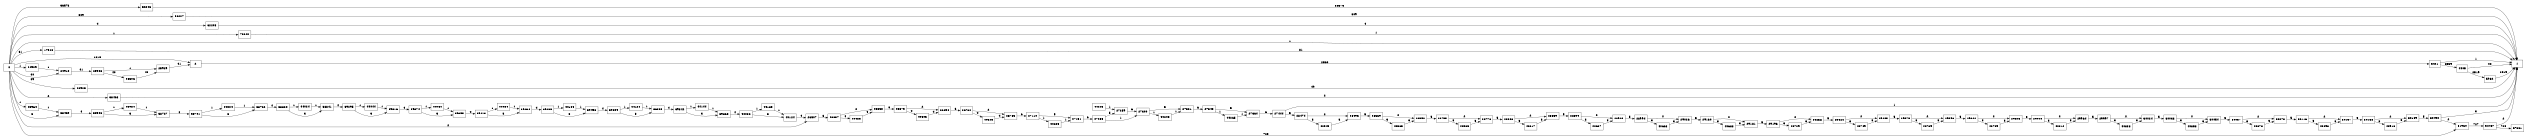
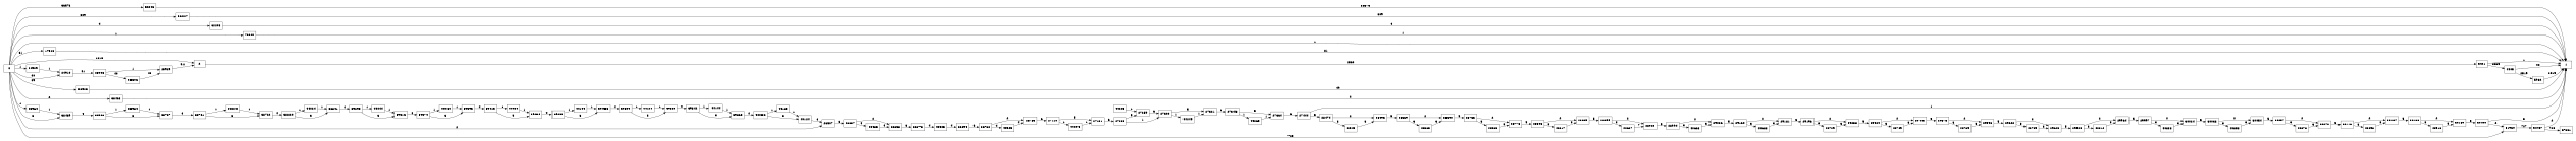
  digraph {
    rankdir=LR
    node [shape=rectangle]
    2
    3421
    1
    4405
    5982
    17944
    23925
    24909
    24910
    25908
    25929
    26506
    26507
    26637
    26658
    40485
    26673
    26694
    40505
    26762
    26783
    40525
    27110
    27131
    44205
    27238
    27259
    27300
    44225
    27321
    44245
    27343
    27364
    44265
    27444
    28474
    28495
    40545
    28569
    28590
    40565
    28755
    28776
    40585
    28806
    28839
    40617
    28899
    28920
    40637
    28994
    29026
    40668
    29160
    29181
    40688
    29196
    29238
    40729
    29424
    29445
    40749
    29575
    29596
    40769
    29622
    29643
    40789
    29940
    29964
    40812
    29997
    30024
    40838
    30033
    30054
    40858
    30057
    30078
    40878
    30116
    30137
    40898
    30168
    30189
    40918
    30490
    31960
    32487
    67661
    38468
    38469
    38506
    n94 [label=38727]
    43984
    38701
    38722
    44004
    38820
    38841
    44024
    39295
    39316
    44044
    39374
    39395
    44064
    39413
    39434
    44084
    39435
    39456
    44104
    39809
-   39830 [label=36830]
+   39830
    44124
    39842
    39863
    44144
    40082
    40124
    44185
    43964
    50246
    56227
    62208
    73642
    0
    2 -> 3421 [label=2560]
    3421 -> 1 [label=1]
    3421 -> 4405 [label=2559]
    4405 -> 1 [label=40]
    4405 -> 5982 [label=2519]
    5982 -> 1 [label=2519]
    17944 -> 1 [label=81]
    23925 -> 1 [label=49]
    24909 -> 24910 [label=1]
    24910 -> 25908 [label=41]
    25908 -> 25929 [label=1]
    25908 -> 26506 [label=40]
    25929 -> 2 [label=41]
    26506 -> 25929 [label=40]
    26507 -> 26637 [label=6]
    26637 -> 26658 [label=2]
    26637 -> 40485 [label=4]
    26658 -> 26673 [label=6]
    40485 -> 26658 [label=4]
-   26673 -> 26694 [label=2]
    26673 -> 40505 [label=4]
    26694 -> 26762 [label=6]
    40505 -> 26694 [label=4]
    26762 -> 26783 [label=2]
    26762 -> 40525 [label=4]
    26783 -> 27110 [label=6]
    40525 -> 26783 [label=4]
    27110 -> 27131 [label=5]
    27110 -> 44205 [label=1]
    27131 -> 27238 [label=6]
    44205 -> 27131 [label=1]
    27238 -> 27259 [label=5]
    27238 -> 27300 [label=1]
    27259 -> 27300 [label=6]
    27300 -> 27321 [label=5]
    27300 -> 44245 [label=1]
    44225 -> 27259 [label=1]
    27321 -> 27343 [label=6]
    44245 -> 27321 [label=1]
    27343 -> 27364 [label=5]
    27343 -> 44265 [label=1]
    27364 -> 27444 [label=6]
    44265 -> 27364 [label=1]
    27444 -> 1 [label=1]
    27444 -> 28474 [label=5]
    28474 -> 28495 [label=2]
    28474 -> 40545 [label=3]
    28495 -> 28569 [label=5]
    40545 -> 28495 [label=3]
    28569 -> 28590 [label=2]
    28569 -> 40565 [label=3]
    28590 -> 28755 [label=5]
    40565 -> 28590 [label=3]
    28755 -> 28776 [label=2]
    28755 -> 40585 [label=3]
    28776 -> 28806 [label=5]
    40585 -> 28776 [label=3]
    28806 -> 28839 [label=2]
    28806 -> 40617 [label=3]
    28839 -> 28899 [label=5]
    40617 -> 28839 [label=3]
    28899 -> 28920 [label=2]
    28899 -> 40637 [label=3]
    28920 -> 28994 [label=5]
-   40637 -> 28920 [label=3]
+   40637 -> 28920 [label=7]
    28994 -> 29026 [label=2]
    28994 -> 40668 [label=3]
    29026 -> 29160 [label=5]
    40668 -> 29026 [label=3]
    29160 -> 29181 [label=2]
    29160 -> 40688 [label=3]
    29181 -> 29196 [label=5]
    40688 -> 29181 [label=3]
    29196 -> 29238 [label=2]
    29196 -> 40729 [label=3]
    29238 -> 29424 [label=5]
    40729 -> 29238 [label=3]
    29424 -> 29445 [label=2]
    29424 -> 40749 [label=3]
    29445 -> 29575 [label=5]
    40749 -> 29445 [label=3]
    29575 -> 29596 [label=2]
    29575 -> 40769 [label=3]
    29596 -> 29622 [label=5]
    40769 -> 29596 [label=3]
    29622 -> 29643 [label=2]
    29622 -> 40789 [label=3]
    29643 -> 29940 [label=5]
    40789 -> 29643 [label=3]
    29940 -> 29964 [label=2]
    29940 -> 40812 [label=3]
    29964 -> 29997 [label=5]
    40812 -> 29964 [label=3]
    29997 -> 30024 [label=2]
    29997 -> 40838 [label=3]
    30024 -> 30033 [label=5]
    40838 -> 30024 [label=3]
    30033 -> 30054 [label=2]
    30033 -> 40858 [label=3]
    30054 -> 30057 [label=5]
    40858 -> 30054 [label=3]
    30057 -> 30078 [label=2]
    30057 -> 40878 [label=3]
    30078 -> 30116 [label=5]
    40878 -> 30078 [label=3]
    30116 -> 30137 [label=2]
    30116 -> 40898 [label=3]
    30137 -> 30168 [label=5]
    40898 -> 30137 [label=3]
    30168 -> 30189 [label=2]
    30168 -> 40918 [label=3]
    30189 -> 30490 [label=5]
    40918 -> 30189 [label=3]
    30490 -> 1 [label=3]
    30490 -> 31960 [label=2]
    31960 -> 32487 [label=727]
    32487 -> 1 [label=2]
    32487 -> 67661 [label=725]
    38468 -> 1 [label=2]
    38469 -> 38506 [label=4]
    38506 -> n94 [label=3]
    38506 -> 43984 [label=1]
    n94 -> 38701 [label=4]
    43984 -> n94 [label=1]
    38701 -> 38722 [label=3]
    38701 -> 44004 [label=1]
    38722 -> 38820 [label=4]
    44004 -> 38722 [label=1]
    38820 -> 38841 [label=3]
    38820 -> 44024 [label=1]
    38841 -> 39295 [label=4]
    44024 -> 38841 [label=1]
    39295 -> 39316 [label=3]
    39295 -> 44044 [label=1]
    39316 -> 39374 [label=4]
    44044 -> 39316 [label=1]
    39374 -> 39395 [label=3]
    39374 -> 44064 [label=1]
    39395 -> 39413 [label=4]
    44064 -> 39395 [label=1]
    39413 -> 39434 [label=3]
    39413 -> 44084 [label=1]
    39434 -> 39435 [label=4]
    44084 -> 39434 [label=1]
    39435 -> 39456 [label=3]
    39435 -> 44104 [label=1]
    39456 -> 39809 [label=4]
    44104 -> 39456 [label=1]
    39809 -> 39830 [label=3]
    39809 -> 44124 [label=1]
    39830 -> 39842 [label=4]
    44124 -> 39830 [label=1]
    39842 -> 39863 [label=3]
    39842 -> 44144 [label=1]
    39863 -> 40082 [label=4]
    44144 -> 39863 [label=1]
    40082 -> 40124 [label=3]
    40082 -> 44185 [label=1]
    40124 -> 26507 [label=4]
    44185 -> 40124 [label=1]
    43964 -> 38469 [label=1]
    50246 -> 1 [label=36573]
    56227 -> 1 [label=309]
    62208 -> 1 [label=4]
    73642 -> 1 [label=1]
    0 -> 2 [label=2519]
    0 -> 1 [label=1]
    0 -> 17944 [label=81]
    0 -> 23925 [label=49]
    0 -> 24909 [label=1]
    0 -> 24910 [label=40]
    0 -> 26507 [label=2]
    0 -> 31960 [label=725]
    0 -> 38468 [label=2]
    0 -> 38469 [label=3]
    0 -> 43964 [label=1]
    0 -> 50246 [label=36573]
    0 -> 56227 [label=309]
    0 -> 62208 [label=4]
    0 -> 73642 [label=1]
  }
